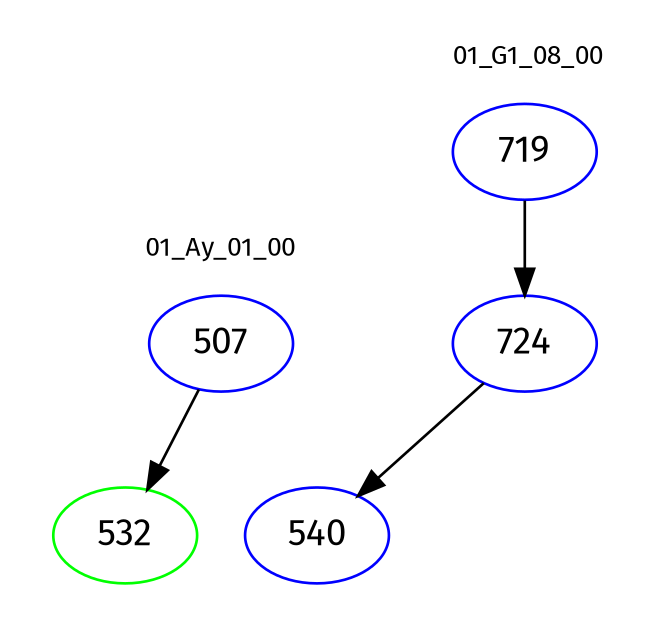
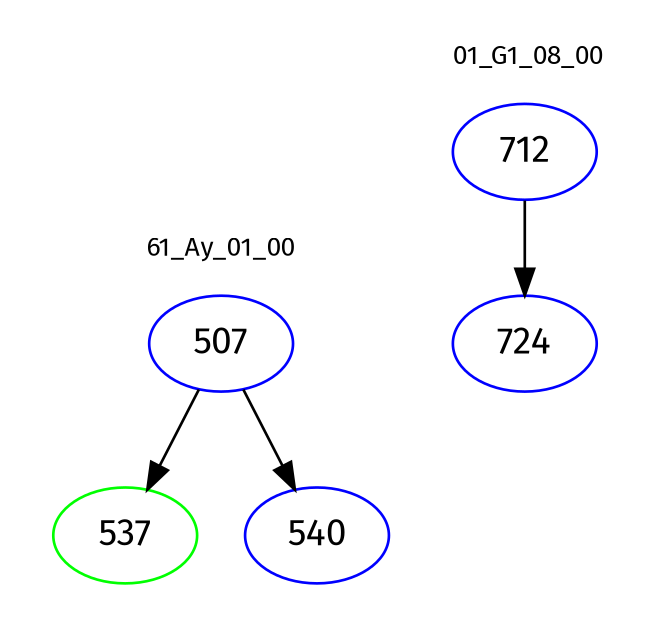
  digraph {
    fontname="Fira Sans"
    node [color=blue fontname="Fira Sans"]
    edge [color=black fontname="Fira Sans"]
    n1 [label=507]
    n2 [label=540]
-   n3 [color=green label=532]
-   n4 [label=719]
+   n3 [color=green label=537]
+   n4 [label=712]
    n5 [label=724]
    subgraph cluster_1 {
      color=white
      fontsize=10
-     label="01_Ay_01_00"
+     label="61_Ay_01_00"
      n1
      n2
      n3
    }
    subgraph cluster_2 {
      color=white
      fontsize=10
      label="01_G1_08_00"
      n4
      n5
    }
-   n5 -> n2
+   n1 -> n2
    n1 -> n3
    n4 -> n5
  }
